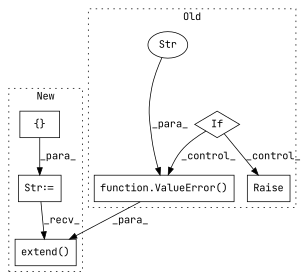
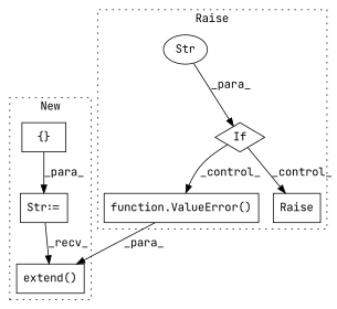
  digraph {
    fontname="JetBrains Mono"
    node [a=75 fontname="JetBrains Mono" l=3 shape=box]
    edge [fontname="JetBrains Mono"]
    n1 [l="11,1" label="function.ValueError()" s="5187,5223"]
    n2 [a=91 l=6 label=Raise s=5181]
    n3 [a=66 l=25 label=Str s=5198 shape=ellipse]
    n4 [a=96 label=If s=5138 shape=diamond]
    n5 [l="15,1" label="extend()" s="4205,4236"]
    n6 [a=59 l="2,1" label="{}" s="4129,4129"]
    n7 [a=68 label="Str:=" s=4126]
    subgraph cluster_1 {
-     label=Old
+     label=Raise
      style=dotted
      n1
      n2
      n3
      n4
    }
    subgraph cluster_2 {
      label=New
      style=dotted
      n5
      n6
      n7
    }
    n1 -> n5 [label=_para_]
-   n3 -> n1 [label=_para_]
+   n3 -> n4 [label=_para_]
    n4 -> n1 [label=_control_]
    n4 -> n2 [label=_control_]
    n6 -> n7 [label=_para_]
    n7 -> n5 [label=_recv_]
  }
